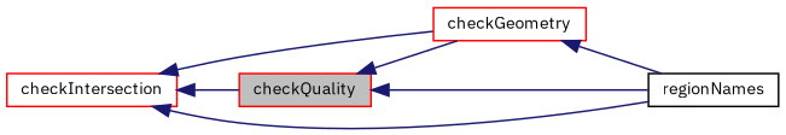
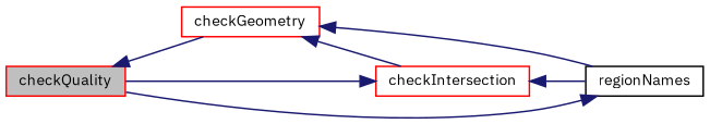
  digraph {
    fontname="IBM Plex Sans"
    rankdir=LR
    node [color=red fontname="IBM Plex Sans" fontsize=10 shape=record]
    edge [color=midnightblue dir=back fontname="IBM Plex Sans" fontsize=10 labelfontname=FreeSans labelfontsize=10 style=solid]
    n1 [fillcolor=grey75 fontcolor=black height=0.2 label=checkQuality style=filled width=0.4]
    n2 [height=0.2 label=checkGeometry width=0.4]
    n3 [color=black height=0.2 label=regionNames width=0.4]
    n4 [height=0.2 label=checkIntersection width=0.4]
    n1 -> n2
-   n1 -> n3
+   n3 -> n1
    n2 -> n3
    n4 -> n1
-   n4 -> n2
+   n2 -> n4
    n4 -> n3
  }
